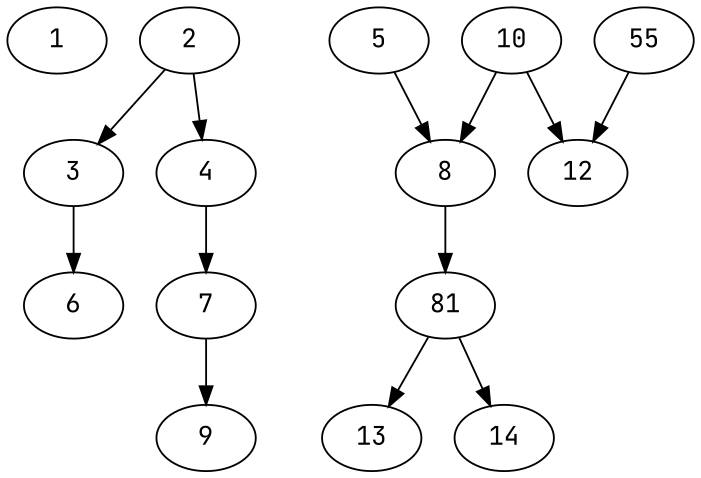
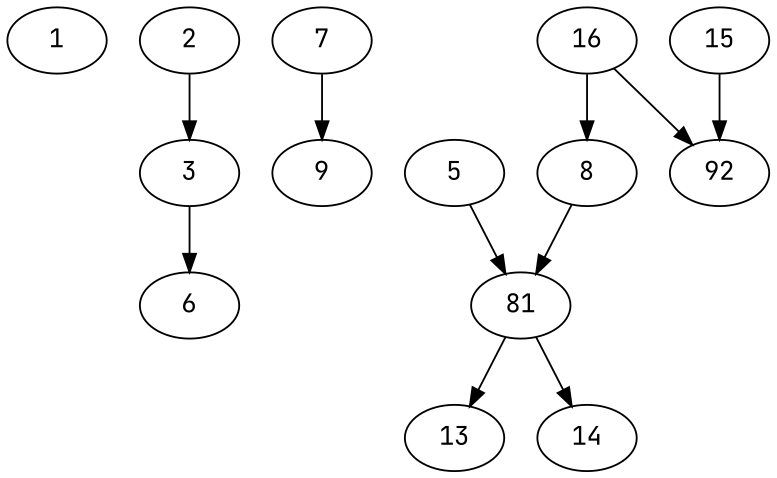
  digraph {
    fontname="JetBrains Mono"
    node [alpha=0.12 fontname="JetBrains Mono"]
    edge [fontname="JetBrains Mono"]
    1 [expect_size=5731328]
    2 [alpha=0.19 expect_size=47831040]
    3 [alpha=0.17 expect_size=28583936]
-   4 [alpha=0.18 expect_size=23556096]
    6 [alpha=0.11 expect_size=28422144]
    7 [alpha=0.05 expect_size=22482944]
    5 [alpha=0.03 expect_size=27236352]
    8 [expect_size=28776448]
    9 [alpha=0.04 expect_size=43317248]
    n10 [alpha=0.00 expect_size=31355904 label=81]
-   10 [alpha=0.16 expect_size=13097984]
-   12 [alpha=0.13 expect_size=13340672]
+   10 [alpha=0.16 expect_size=13097984 label=16]
+   12 [alpha=0.13 expect_size=13340672 label=92]
    13 [alpha=0.01 expect_size=10867712]
    14 [alpha=0.19 expect_size=51241984]
-   15 [alpha=0.09 expect_size=45413376 label=55]
+   15 [alpha=0.09 expect_size=45413376]
    2 -> 3
-   2 -> 4
    3 -> 6
-   4 -> 7
    7 -> 9
-   5 -> 8
+   5 -> n10
    8 -> n10
    n10 -> 13
    n10 -> 14
    10 -> 8
    10 -> 12
    15 -> 12
  }
